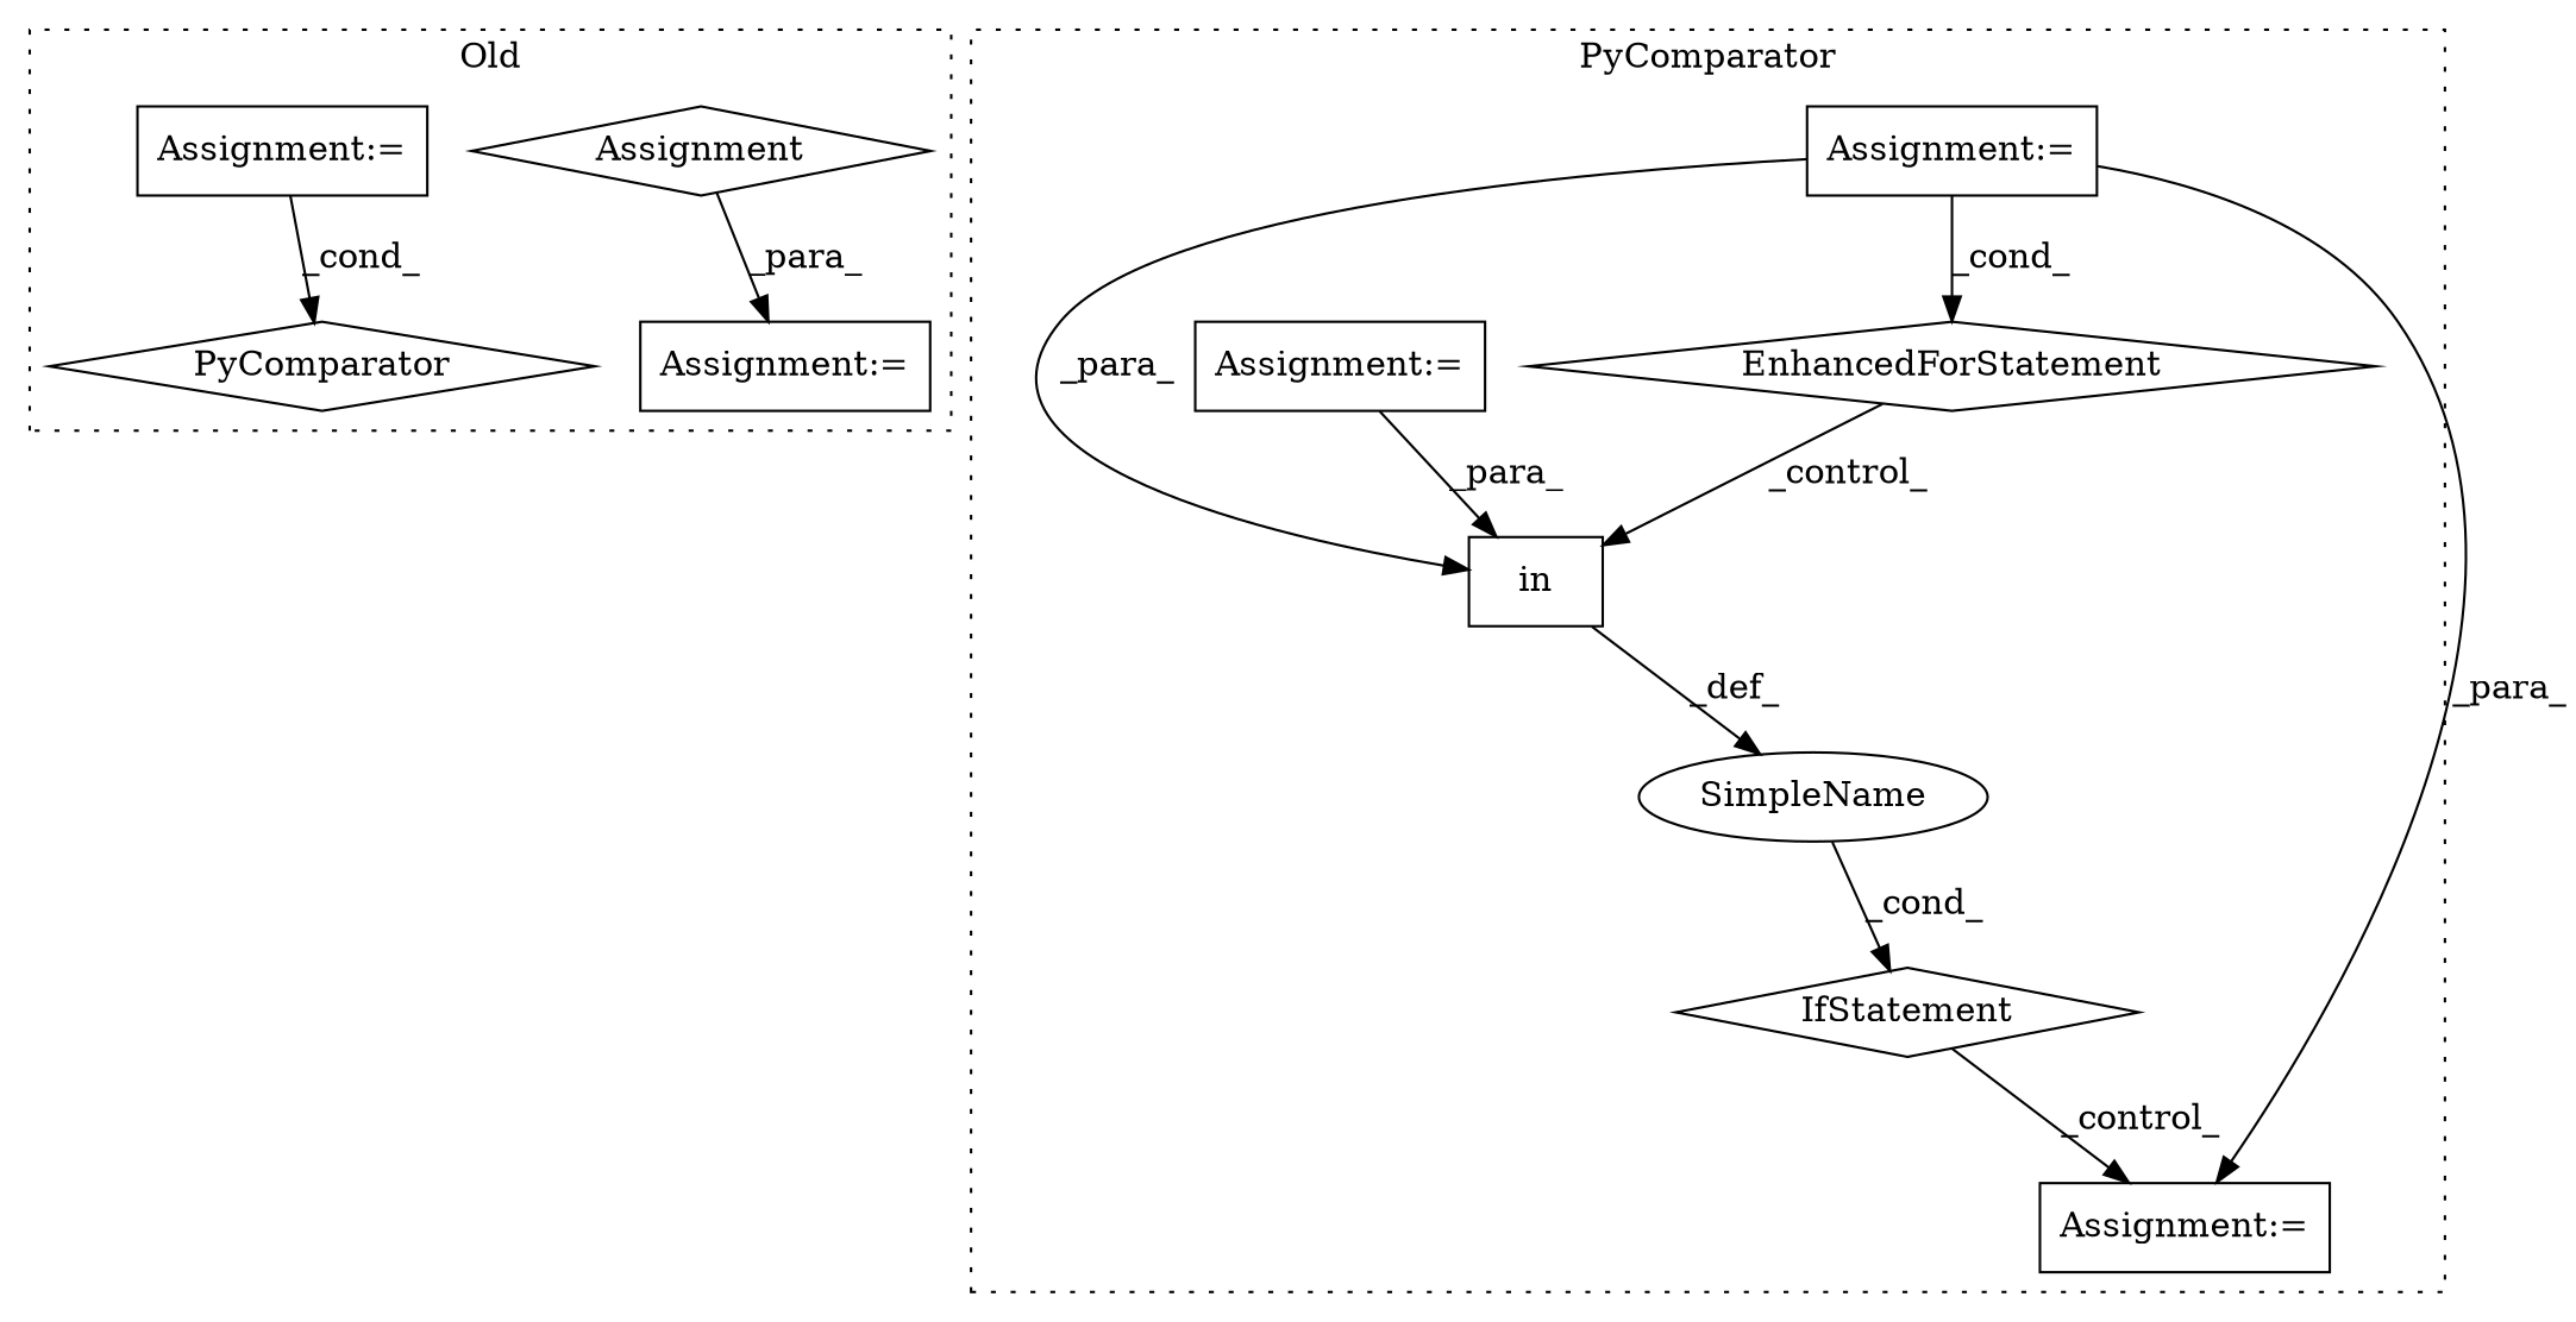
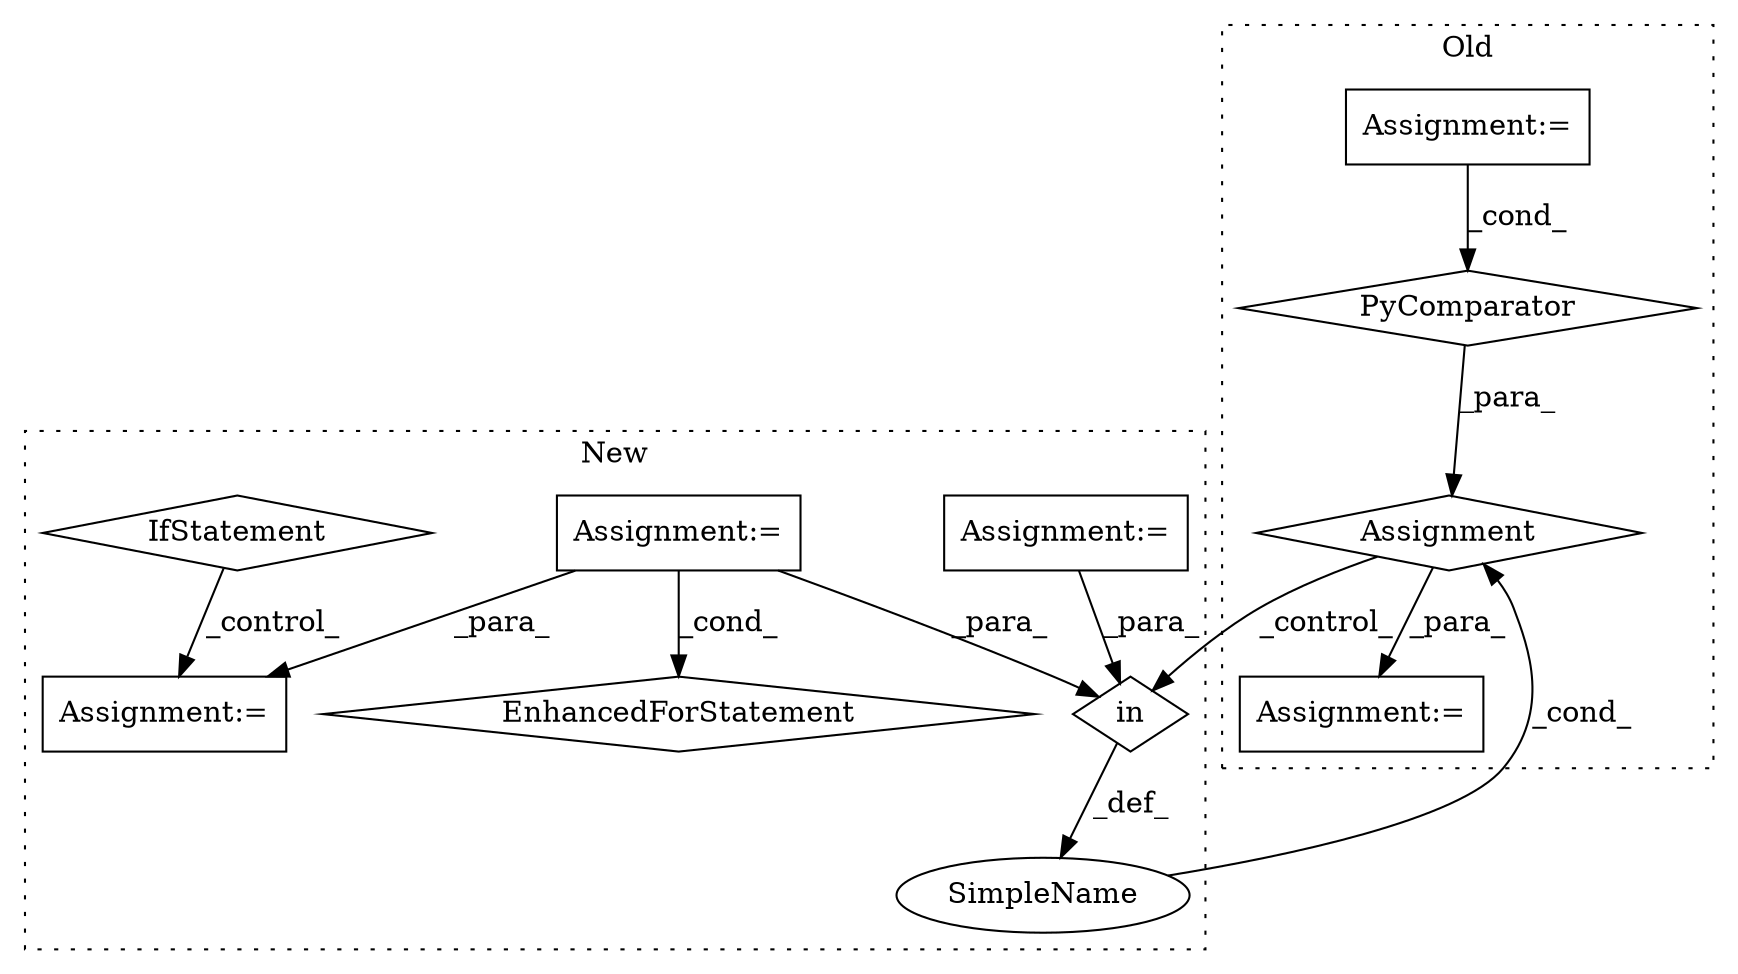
  digraph {
    node [a=7 l=21 s=1293 shape=box]
    n1 [a=107 l=100 label=Assignment s=1220 shape=diamond]
    n2 [label="Assignment:="]
    n3 [a=113 label=PyComparator shape=diamond]
    n4 [l=12 label="Assignment:=" s=1115]
-   n5 [a=105 l=11 label=in s=1676]
+   n5 [a=105 l=11 label=in s=1676 shape=diamond]
    n6 [a=25 l="10,2" label=IfStatement s="1666,1687" shape=diamond]
    n7 [l=1 label="Assignment:=" s=1878]
    n8 [a=42 label=SimpleName shape=ellipse l="" s=""]
    n9 [a=70 l="88,2" label=EnhancedForStatement s="1492,1609" shape=diamond]
    n10 [l=4 label="Assignment:=" s=1304]
    n11 [l=1 label="Assignment:=" s=1477]
    subgraph cluster_1 {
      label=Old
      style=dotted
      n1
      n2
      n3
      n4
    }
    subgraph cluster_2 {
-     label=PyComparator
+     label=New
      style=dotted
      n5
      n6
      n7
      n8
      n9
      n10
      n11
    }
    n1 -> n4 [label=_para_]
    n2 -> n3 [label=_cond_]
+   n3 -> n1 [label=_para_]
    n5 -> n8 [label=_def_]
    n6 -> n7 [label=_control_]
-   n8 -> n6 [label=_cond_]
-   n9 -> n5 [label=_control_]
+   n8 -> n1 [label=_cond_]
+   n1 -> n5 [label=_control_]
    n10 -> n5 [label=_para_]
    n10 -> n7 [label=_para_]
    n10 -> n9 [label=_cond_]
    n11 -> n5 [label=_para_]
  }
